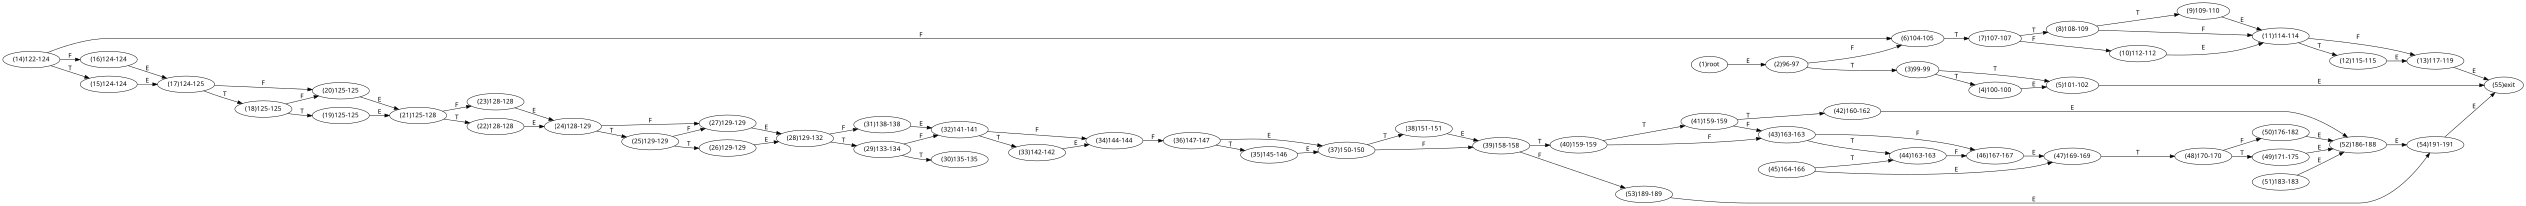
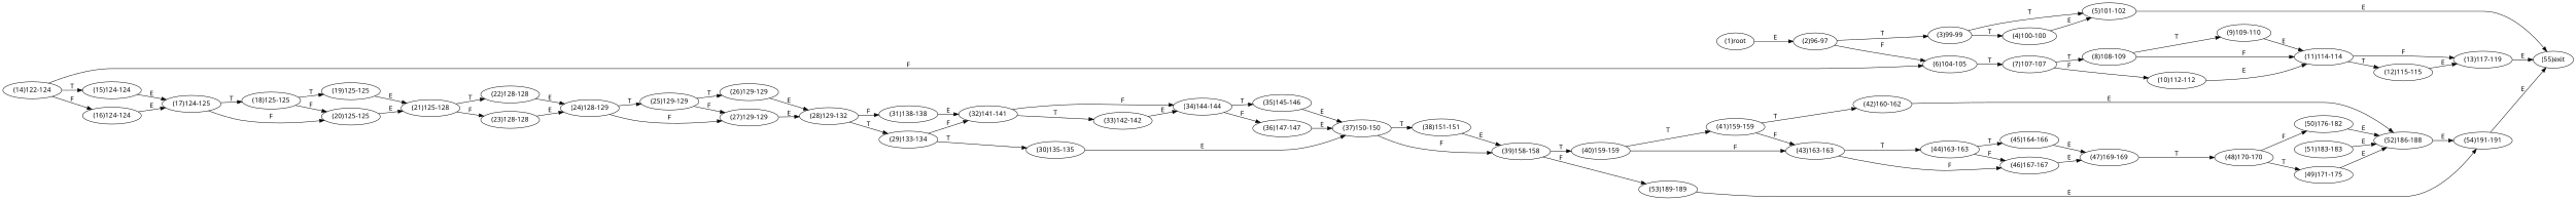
  digraph {
    fontname="Noto Sans"
    rankdir=LR
    node [fontname="Noto Sans"]
    edge [fontname="Noto Sans"]
    n1 [label="(1)root"]
    n2 [label="(2)96-97"]
    n3 [label="(3)99-99"]
    n4 [label="(6)104-105"]
    n5 [label="(4)100-100"]
    n6 [label="(5)101-102"]
    n7 [label="(7)107-107"]
    n8 [label="(55)exit"]
    n9 [label="(8)108-109"]
    n10 [label="(10)112-112"]
    n11 [label="(14)122-124"]
    n12 [label="(15)124-124"]
    n13 [label="(16)124-124"]
    n14 [label="(9)109-110"]
    n15 [label="(11)114-114"]
    n16 [label="(12)115-115"]
    n17 [label="(13)117-119"]
    n18 [label="(17)124-125"]
    n19 [label="(18)125-125"]
    n20 [label="(20)125-125"]
    n21 [label="(19)125-125"]
    n22 [label="(21)125-128"]
    n23 [label="(23)128-128"]
    n24 [label="(22)128-128"]
    n25 [label="(24)128-129"]
    n26 [label="(25)129-129"]
    n27 [label="(27)129-129"]
    n28 [label="(26)129-129"]
    n29 [label="(28)129-132"]
    n30 [label="(29)133-134"]
    n31 [label="(31)138-138"]
    n32 [label="(30)135-135"]
    n33 [label="(32)141-141"]
    n34 [label="(37)150-150"]
    n35 [label="(34)144-144"]
    n36 [label="(33)142-142"]
    n37 [label="(38)151-151"]
    n38 [label="(39)158-158"]
    n39 [label="(35)145-146"]
    n40 [label="(36)147-147"]
    n41 [label="(40)159-159"]
    n42 [label="(53)189-189"]
    n43 [label="(43)163-163"]
    n44 [label="(41)159-159"]
    n45 [label="(54)191-191"]
    n46 [label="(42)160-162"]
    n47 [label="(52)186-188"]
    n48 [label="(46)167-167"]
    n49 [label="(44)163-163"]
    n50 [label="(47)169-169"]
    n51 [label="(45)164-166"]
    n52 [label="(48)170-170"]
    n53 [label="(51)183-183"]
    n54 [label="(50)176-182"]
    n55 [label="(49)171-175"]
    n1 -> n2 [label=E]
    n2 -> n3 [label=T]
    n2 -> n4 [label=F]
    n3 -> n5 [label=T]
    n3 -> n6 [label=T]
    n4 -> n7 [label=T]
    n5 -> n6 [label=E]
    n6 -> n8 [label=E]
    n7 -> n9 [label=T]
    n7 -> n10 [label=F]
    n9 -> n14 [label=T]
    n9 -> n15 [label=F]
    n10 -> n15 [label=E]
    n11 -> n4 [label=F]
    n11 -> n12 [label=T]
    n11 -> n13 [label=F]
    n12 -> n18 [label=E]
    n13 -> n18 [label=E]
    n14 -> n15 [label=E]
    n15 -> n16 [label=T]
    n15 -> n17 [label=F]
    n16 -> n17 [label=E]
    n17 -> n8 [label=E]
    n18 -> n19 [label=T]
    n18 -> n20 [label=F]
    n19 -> n20 [label=F]
    n19 -> n21 [label=T]
    n20 -> n22 [label=E]
    n21 -> n22 [label=E]
    n22 -> n23 [label=F]
    n22 -> n24 [label=T]
    n23 -> n25 [label=E]
    n24 -> n25 [label=E]
    n25 -> n26 [label=T]
    n25 -> n27 [label=F]
    n26 -> n27 [label=F]
    n26 -> n28 [label=T]
    n27 -> n29 [label=E]
    n28 -> n29 [label=E]
    n29 -> n30 [label=T]
    n29 -> n31 [label=F]
    n30 -> n32 [label=T]
    n30 -> n33 [label=F]
    n31 -> n33 [label=E]
+   n32 -> n34 [label=E]
    n33 -> n35 [label=F]
    n33 -> n36 [label=T]
    n34 -> n37 [label=T]
    n34 -> n38 [label=F]
-   n40 -> n39 [label=T]
+   n35 -> n39 [label=T]
    n35 -> n40 [label=F]
    n36 -> n35 [label=E]
    n37 -> n38 [label=E]
    n38 -> n41 [label=T]
    n38 -> n42 [label=F]
    n39 -> n34 [label=E]
    n40 -> n34 [label=E]
    n41 -> n43 [label=F]
    n41 -> n44 [label=T]
    n42 -> n45 [label=E]
    n43 -> n48 [label=F]
    n43 -> n49 [label=T]
    n44 -> n43 [label=F]
    n44 -> n46 [label=T]
    n45 -> n8 [label=E]
    n46 -> n47 [label=E]
    n47 -> n45 [label=E]
    n48 -> n50 [label=E]
    n49 -> n48 [label=F]
-   n51 -> n49 [label=T]
+   n49 -> n51 [label=T]
    n50 -> n52 [label=T]
    n51 -> n50 [label=E]
    n52 -> n54 [label=F]
    n52 -> n55 [label=T]
    n53 -> n47 [label=E]
    n54 -> n47 [label=E]
    n55 -> n47 [label=E]
  }
